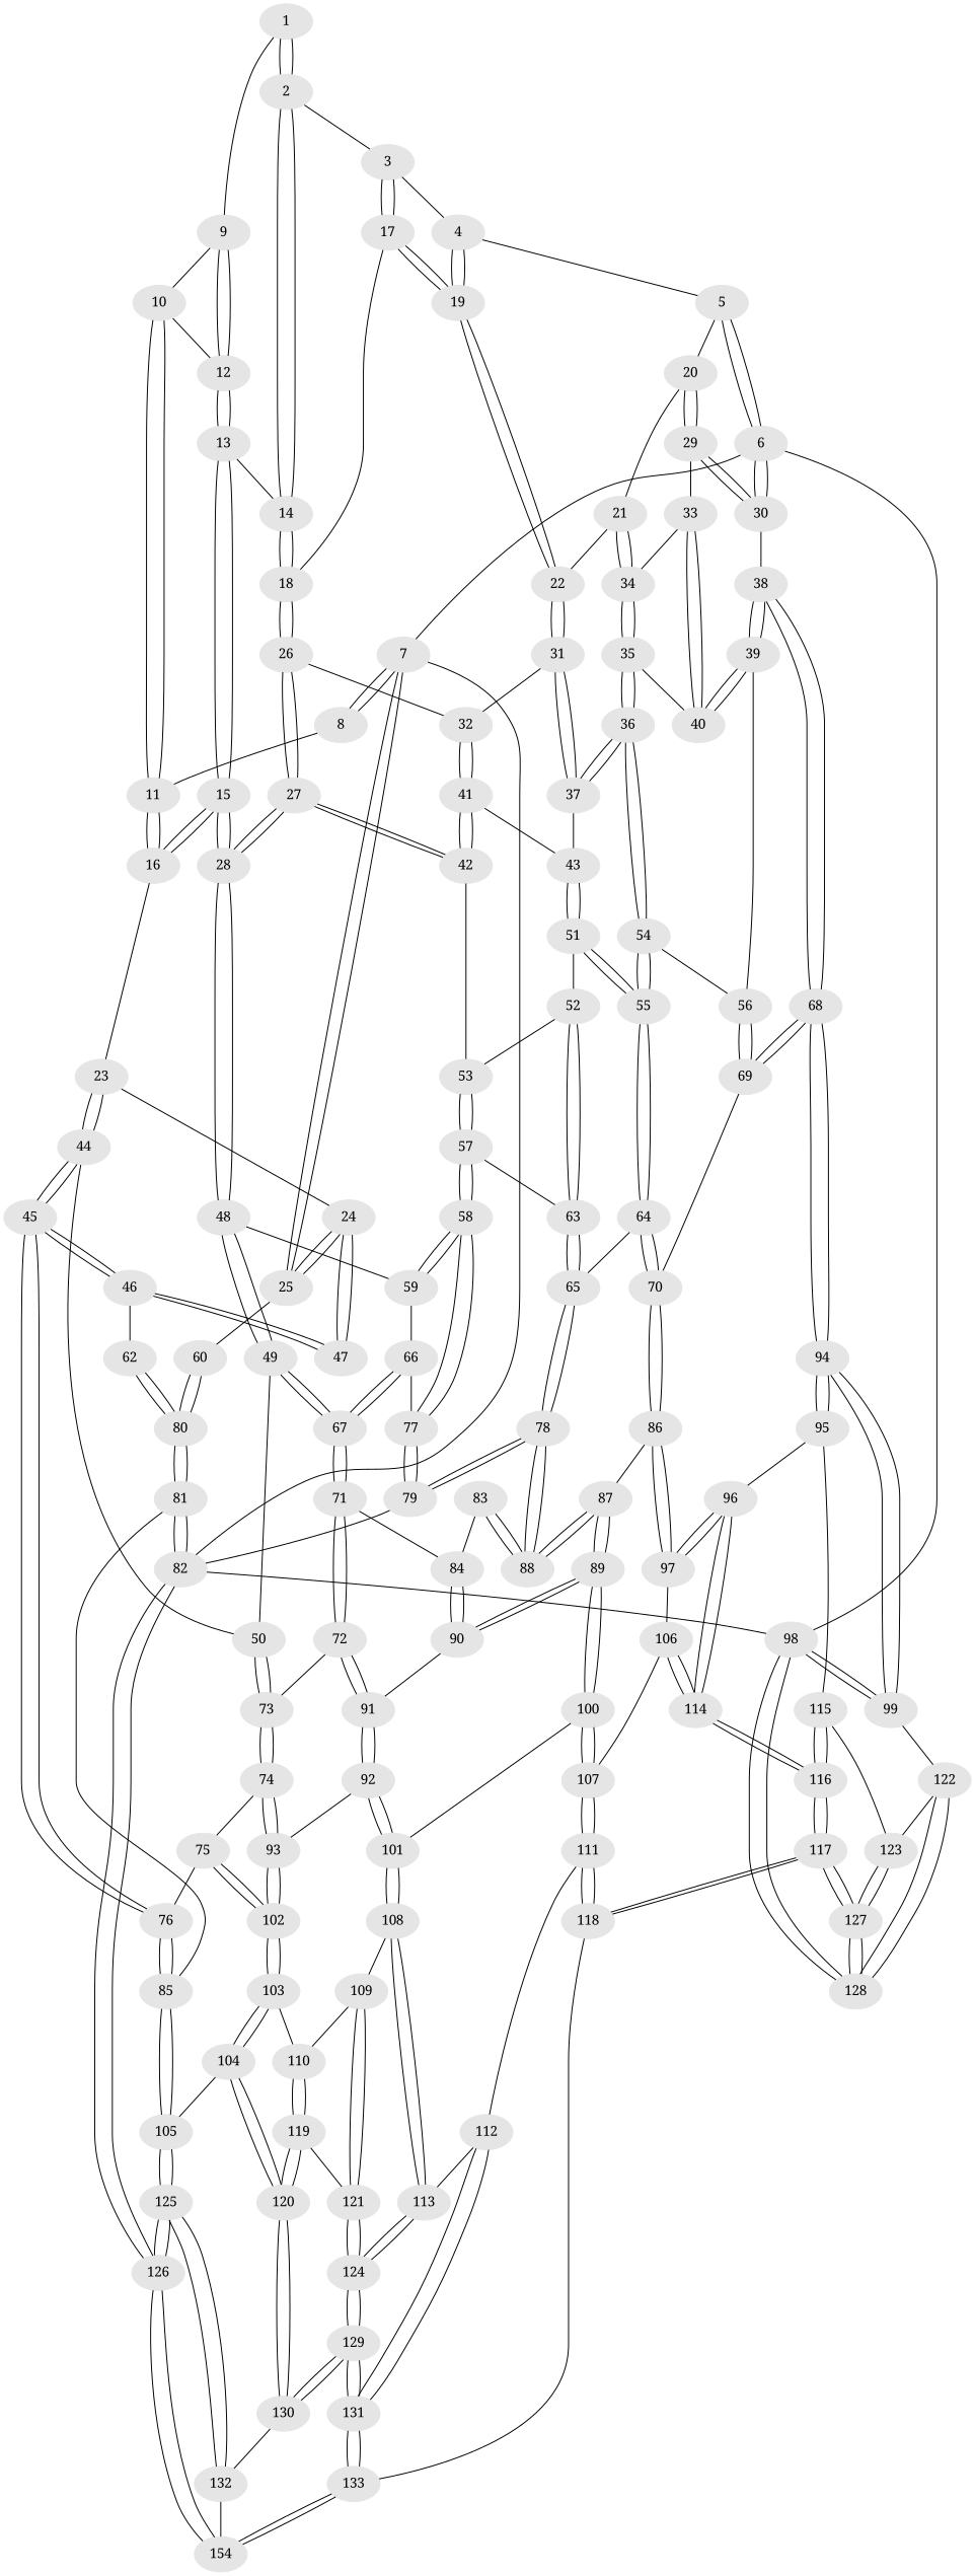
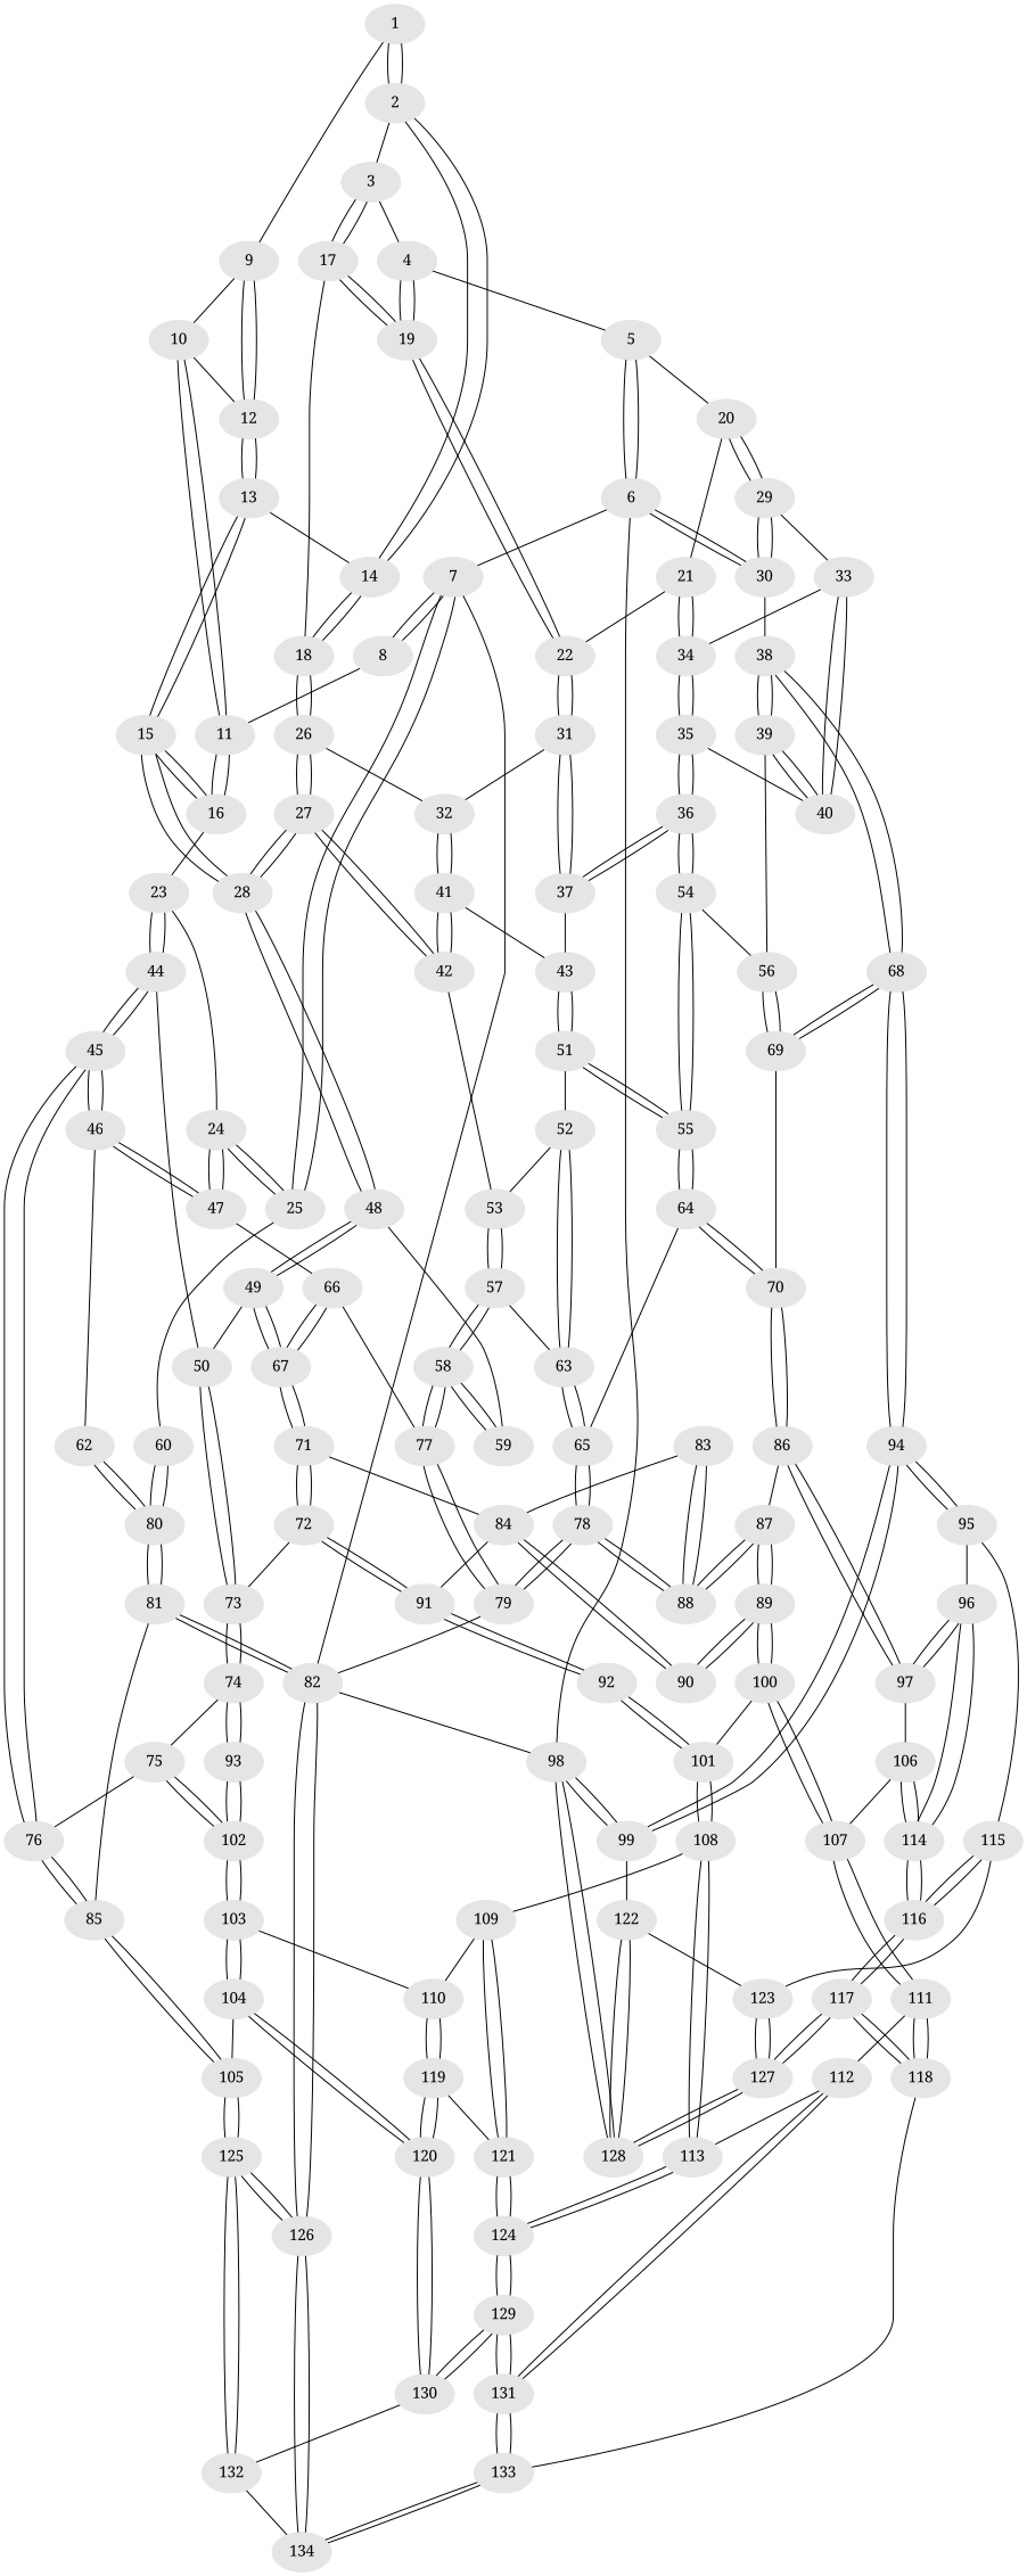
  graph {
    fontname="Noto Serif"
    node [color=gray90 fontname="Noto Serif" style=filled]
    edge [fontname="Noto Serif"]
    1
    2
    9
    3
    14
    10
    12
    4
    17
    18
    5
    19
    6
    20
    22
    7
    30
    98
    21
    29
    8
    25
    82
    38
    99
    128
    11
    60
    126
    16
    13
    23
    15
    28
    26
    48
    24
    44
    27
    32
    31
    34
    33
    35
    37
    47
    45
    50
    80
    42
    41
    53
    49
    59
    40
    39
    68
    43
    36
    54
    56
    55
    51
    69
    94
    57
    52
    46
    76
    73
    62
    85
    67
    66
    71
    74
    63
    64
    65
    58
    70
    77
    79
    81
    78
    86
    88
    72
    84
    95
    87
    97
    91
    90
    92
    75
    93
    102
    103
    105
    83
-   134 [label=154]
+   134
    125
    89
    106
    100
    101
    107
    108
    96
    115
    122
    114
    116
    123
    111
    109
    113
    104
    110
    120
    119
    130
    132
    112
    118
    121
    124
    131
    133
    129
    117
    127
    1 -- 2
    1 -- 2
    1 -- 9
    2 -- 3
    2 -- 14
    2 -- 14
    9 -- 10
    9 -- 12
    9 -- 12
    3 -- 4
    3 -- 17
    3 -- 17
    14 -- 18
    14 -- 18
    10 -- 12
    10 -- 11
    10 -- 11
    12 -- 13
    12 -- 13
    4 -- 5
    4 -- 19
    4 -- 19
    17 -- 18
    17 -- 19
    17 -- 19
    18 -- 26
    18 -- 26
    5 -- 6
    5 -- 6
    5 -- 20
    19 -- 22
    19 -- 22
    6 -- 7
    6 -- 30
    6 -- 30
    6 -- 98
    20 -- 21
    20 -- 29
    20 -- 29
    22 -- 31
    22 -- 31
    7 -- 8
    7 -- 8
    7 -- 25
    7 -- 25
    7 -- 82
    30 -- 38
    98 -- 99
    98 -- 99
    98 -- 128
    98 -- 128
    21 -- 22
    21 -- 34
    21 -- 34
    29 -- 30
    29 -- 30
    29 -- 33
    8 -- 11
    25 -- 60
    82 -- 98
    82 -- 126
    82 -- 126
    38 -- 39
    38 -- 39
    38 -- 68
    38 -- 68
    99 -- 122
    11 -- 16
    11 -- 16
    60 -- 80
    60 -- 80
    126 -- 134
    126 -- 134
    16 -- 23
    13 -- 14
    13 -- 15
    13 -- 15
    23 -- 24
    23 -- 44
    23 -- 44
    15 -- 16
    15 -- 16
    15 -- 28
    15 -- 28
    28 -- 48
    28 -- 48
    26 -- 27
    26 -- 27
    26 -- 32
    48 -- 49
    48 -- 49
    48 -- 59
    24 -- 25
    24 -- 25
    24 -- 47
    24 -- 47
    44 -- 45
    44 -- 45
    44 -- 50
    27 -- 28
    27 -- 28
    27 -- 42
    27 -- 42
    32 -- 41
    32 -- 41
    31 -- 32
    31 -- 37
    31 -- 37
    34 -- 35
    34 -- 35
    33 -- 34
    33 -- 40
    33 -- 40
    35 -- 40
    35 -- 36
    35 -- 36
    37 -- 43
    45 -- 46
    45 -- 46
    45 -- 76
    45 -- 76
    50 -- 73
    50 -- 73
    80 -- 81
    80 -- 81
    42 -- 53
    41 -- 42
    41 -- 42
    41 -- 43
    53 -- 57
    53 -- 57
    49 -- 50
    49 -- 67
    49 -- 67
-   59 -- 66
+   47 -- 66
    39 -- 40
    39 -- 40
    39 -- 56
    68 -- 69
    68 -- 69
    68 -- 94
    68 -- 94
    43 -- 51
    43 -- 51
    36 -- 37
    36 -- 37
    36 -- 54
    36 -- 54
    54 -- 56
    54 -- 55
    54 -- 55
    56 -- 69
    56 -- 69
    55 -- 64
    55 -- 64
    51 -- 55
    51 -- 55
    51 -- 52
    69 -- 70
    94 -- 99
    94 -- 99
    94 -- 95
    94 -- 95
    57 -- 63
    57 -- 58
    57 -- 58
    52 -- 53
    52 -- 63
    52 -- 63
    46 -- 47
    46 -- 47
    46 -- 62
    76 -- 85
    76 -- 85
    73 -- 74
    73 -- 74
    62 -- 80
    62 -- 80
    85 -- 105
    85 -- 105
    67 -- 71
    67 -- 71
    66 -- 67
    66 -- 67
    66 -- 77
    71 -- 72
    71 -- 72
    71 -- 84
    74 -- 75
    74 -- 93
    74 -- 93
    63 -- 65
    63 -- 65
    64 -- 65
    64 -- 70
    64 -- 70
    65 -- 78
    65 -- 78
    58 -- 59
    58 -- 59
    58 -- 77
    58 -- 77
    70 -- 86
    70 -- 86
    77 -- 79
    77 -- 79
    79 -- 82
    81 -- 82
    81 -- 82
    81 -- 85
    78 -- 79
    78 -- 79
    78 -- 88
    78 -- 88
    86 -- 87
    86 -- 97
    86 -- 97
    72 -- 73
    72 -- 91
    72 -- 91
    84 -- 90
    84 -- 90
    95 -- 96
    95 -- 115
    87 -- 88
    87 -- 88
    87 -- 89
    87 -- 89
    97 -- 106
    91 -- 92
    91 -- 92
-   90 -- 91
-   92 -- 93
+   84 -- 91
    92 -- 101
    92 -- 101
    75 -- 76
    75 -- 102
    75 -- 102
    93 -- 102
    93 -- 102
    102 -- 103
    102 -- 103
    103 -- 104
    103 -- 104
    103 -- 110
    105 -- 125
    105 -- 125
    83 -- 88
    83 -- 88
    83 -- 84
    125 -- 126
    125 -- 126
    125 -- 132
    125 -- 132
    89 -- 90
    89 -- 90
    89 -- 100
    89 -- 100
    106 -- 107
    106 -- 114
    106 -- 114
    100 -- 101
    100 -- 107
    100 -- 107
    101 -- 108
    101 -- 108
    107 -- 111
    107 -- 111
    108 -- 109
    108 -- 113
    108 -- 113
    96 -- 97
    96 -- 97
    96 -- 114
    96 -- 114
    115 -- 116
    115 -- 116
    115 -- 123
    122 -- 128
    122 -- 128
    122 -- 123
    114 -- 116
    114 -- 116
    116 -- 117
    116 -- 117
    123 -- 127
    123 -- 127
    111 -- 112
    111 -- 118
    111 -- 118
    109 -- 110
    109 -- 121
    109 -- 121
    113 -- 124
    113 -- 124
    104 -- 105
    104 -- 120
    104 -- 120
    110 -- 119
    110 -- 119
    120 -- 130
    120 -- 130
    119 -- 120
    119 -- 120
    119 -- 121
    130 -- 132
    132 -- 134
    112 -- 113
    112 -- 131
    112 -- 131
    118 -- 133
    121 -- 124
    121 -- 124
    124 -- 129
    124 -- 129
    131 -- 133
    131 -- 133
    133 -- 134
    133 -- 134
    129 -- 130
    129 -- 130
    129 -- 131
    129 -- 131
    117 -- 118
    117 -- 118
    117 -- 127
    117 -- 127
    127 -- 128
    127 -- 128
  }
